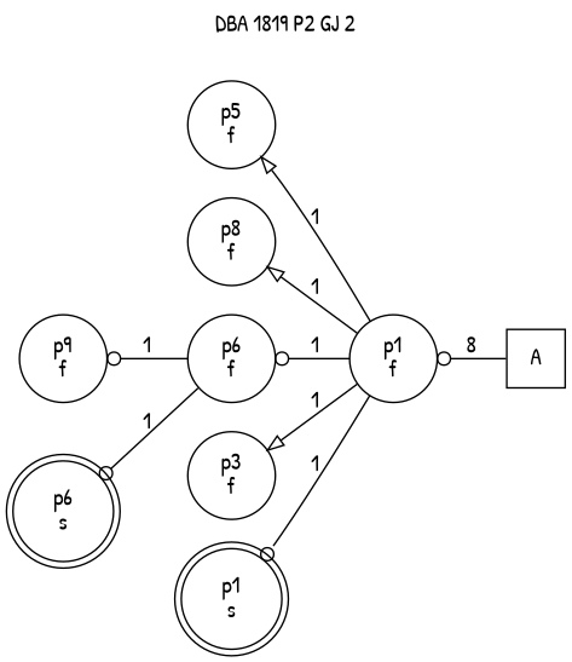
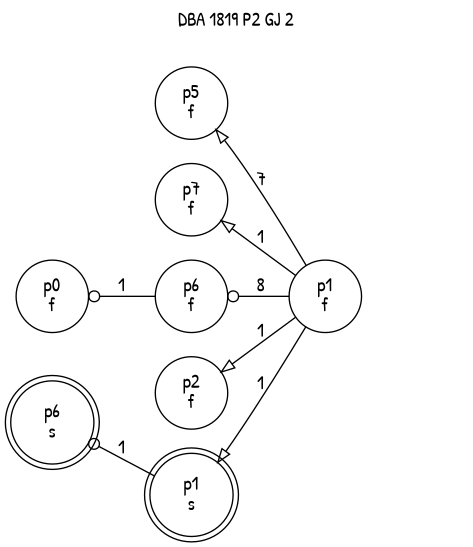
  digraph {
    fontname="Patrick Hand"
    label=" DBA 1819 P2 GJ 2 "
    labelloc=tl
    rankdir=RL
    node [fontname="Patrick Hand" shape=circle]
    edge [arrowhead=odot fontname="Patrick Hand"]
-   n1 [label=A shape=square]
    n2 [label="p1\nf"]
    n3 [label="p5\nf"]
-   n4 [label="p8\nf"]
+   n4 [label="p7\nf"]
    n5 [label="p6\nf"]
-   n6 [label="p3\nf"]
+   n6 [label="p2\nf"]
    n7 [label="p1\ns" shape=doublecircle]
-   n8 [label="p9\nf"]
+   n8 [label="p0\nf"]
    n9 [label="p6\ns" shape=doublecircle]
-   n1 -> n2 [label=8]
-   n2 -> n3 [arrowhead=onormal label=1]
+   n2 -> n3 [arrowhead=onormal label=7]
    n2 -> n4 [arrowhead=onormal label=1]
-   n2 -> n5 [label=1]
+   n2 -> n5 [label=8]
    n2 -> n6 [arrowhead=onormal label=1]
-   n2 -> n7 [label=1]
+   n2 -> n7 [arrowhead=onormal label=1]
    n5 -> n8 [label=1]
-   n5 -> n9 [label=1]
+   n7 -> n9 [label=1]
  }
